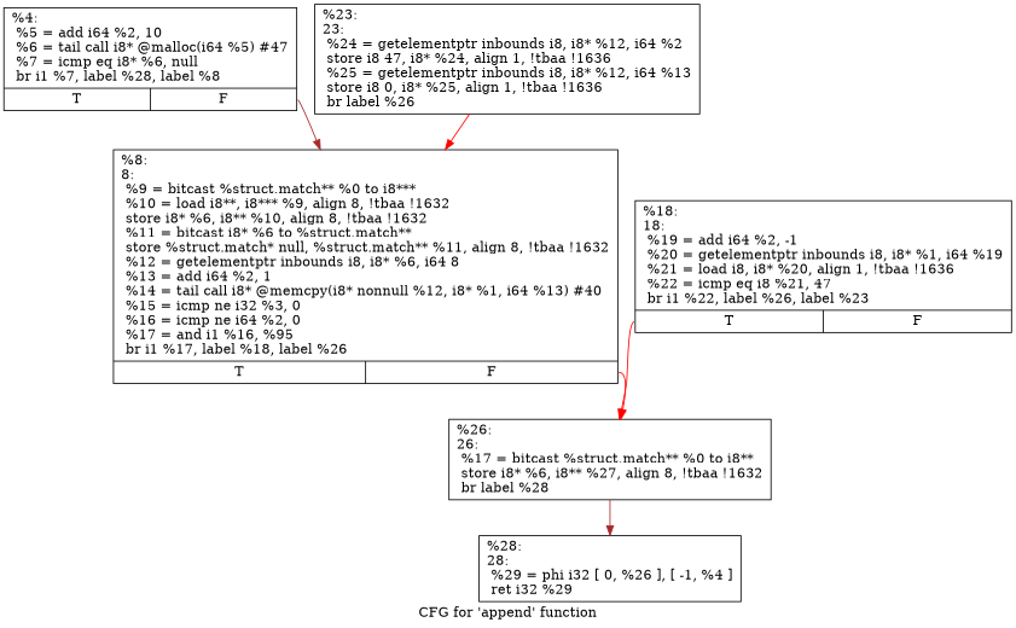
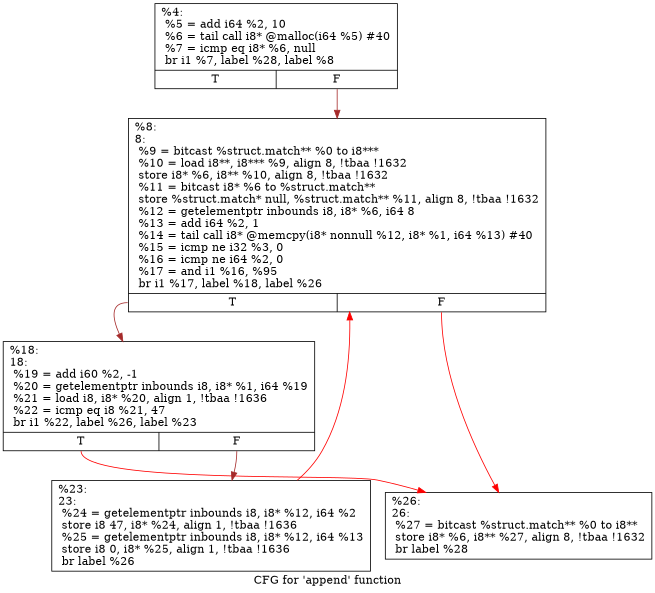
  digraph {
    label="CFG for 'append' function"
    node [shape=record]
    edge [color=brown tailport=s0]
-   n1 [label="{%4:\l  %5 = add i64 %2, 10\l  %6 = tail call i8* @malloc(i64 %5) #47\l  %7 = icmp eq i8* %6, null\l  br i1 %7, label %28, label %8\l|{<s0>T|<s1>F}}"]
+   n1 [label="{%4:\l  %5 = add i64 %2, 10\l  %6 = tail call i8* @malloc(i64 %5) #40\l  %7 = icmp eq i8* %6, null\l  br i1 %7, label %28, label %8\l|{<s0>T|<s1>F}}"]
    n2 [label="{%8:\l8:                                                \l  %9 = bitcast %struct.match** %0 to i8***\l  %10 = load i8**, i8*** %9, align 8, !tbaa !1632\l  store i8* %6, i8** %10, align 8, !tbaa !1632\l  %11 = bitcast i8* %6 to %struct.match**\l  store %struct.match* null, %struct.match** %11, align 8, !tbaa !1632\l  %12 = getelementptr inbounds i8, i8* %6, i64 8\l  %13 = add i64 %2, 1\l  %14 = tail call i8* @memcpy(i8* nonnull %12, i8* %1, i64 %13) #40\l  %15 = icmp ne i32 %3, 0\l  %16 = icmp ne i64 %2, 0\l  %17 = and i1 %16, %95\l  br i1 %17, label %18, label %26\l|{<s0>T|<s1>F}}"]
-   n3 [label="{%28:\l28:                                               \l  %29 = phi i32 [ 0, %26 ], [ -1, %4 ]\l  ret i32 %29\l}"]
-   n4 [label="{%18:\l18:                                               \l  %19 = add i64 %2, -1\l  %20 = getelementptr inbounds i8, i8* %1, i64 %19\l  %21 = load i8, i8* %20, align 1, !tbaa !1636\l  %22 = icmp eq i8 %21, 47\l  br i1 %22, label %26, label %23\l|{<s0>T|<s1>F}}"]
-   n5 [label="{%26:\l26:                                               \l  %17 = bitcast %struct.match** %0 to i8**\l  store i8* %6, i8** %27, align 8, !tbaa !1632\l  br label %28\l}"]
+   n4 [label="{%18:\l18:                                               \l  %19 = add i60 %2, -1\l  %20 = getelementptr inbounds i8, i8* %1, i64 %19\l  %21 = load i8, i8* %20, align 1, !tbaa !1636\l  %22 = icmp eq i8 %21, 47\l  br i1 %22, label %26, label %23\l|{<s0>T|<s1>F}}"]
+   n5 [label="{%26:\l26:                                               \l  %27 = bitcast %struct.match** %0 to i8**\l  store i8* %6, i8** %27, align 8, !tbaa !1632\l  br label %28\l}"]
    n6 [label="{%23:\l23:                                               \l  %24 = getelementptr inbounds i8, i8* %12, i64 %2\l  store i8 47, i8* %24, align 1, !tbaa !1636\l  %25 = getelementptr inbounds i8, i8* %12, i64 %13\l  store i8 0, i8* %25, align 1, !tbaa !1636\l  br label %26\l}"]
    n1 -> n2 [tailport=s1]
+   n2 -> n4
    n2 -> n5 [color=red tailport=s1]
    n4 -> n5 [color=red]
-   n5 -> n3
+   n4 -> n6 [tailport=s1]
    n6 -> n2 [color=red]
  }
